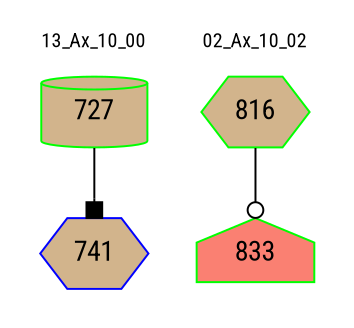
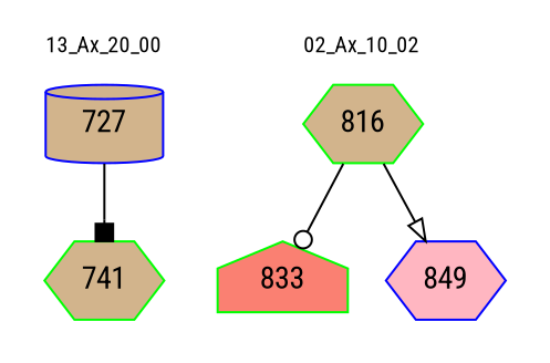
  digraph {
    fontname="Roboto Condensed"
    node [color=green fillcolor=tan fontname="Roboto Condensed" shape=hexagon style=filled]
    edge [color=black fontname="Roboto Condensed" style=solid]
-   n1 [label=727 shape=cylinder]
-   n2 [color=blue label=741]
+   n1 [color=blue label=727 shape=cylinder]
+   n2 [label=741]
    n3 [fillcolor=salmon label=833 shape=house]
    n4 [label=816]
+   n5 [color=blue fillcolor=lightpink label=849]
    subgraph cluster_1 {
      color=white
      fontsize=10
-     label="13_Ax_10_00"
+     label="13_Ax_20_00"
      n1
      n2
    }
    subgraph cluster_2 {
      color=white
      fontsize=10
      label="02_Ax_10_02"
      n3
      n4
+     n5
    }
    n1 -> n2 [arrowhead=box]
    n4 -> n3 [arrowhead=odot]
+   n4 -> n5 [arrowhead=onormal]
  }
